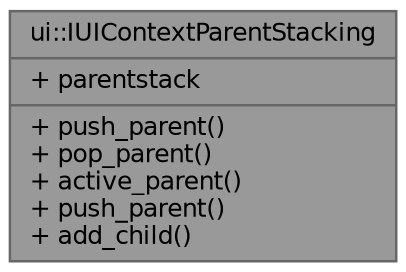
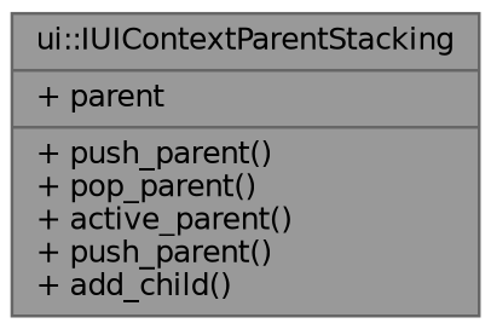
  digraph {
    fontname="DejaVu Sans"
-   n1 [color=gray40 fillcolor=grey60 fontcolor=black fontname="DejaVu Sans" fontsize=10 height=0.2 label="{ui::IUIContextParentStacking\n|+ parentstack\l|+ push_parent()\l+ pop_parent()\l+ active_parent()\l+ push_parent()\l+ add_child()\l}" shape=record style=filled width=0.4]
+   n1 [color=gray40 fillcolor=grey60 fontcolor=black fontname="DejaVu Sans" fontsize=10 height=0.2 label="{ui::IUIContextParentStacking\n|+ parent\l|+ push_parent()\l+ pop_parent()\l+ active_parent()\l+ push_parent()\l+ add_child()\l}" shape=record style=filled width=0.4]
  }
